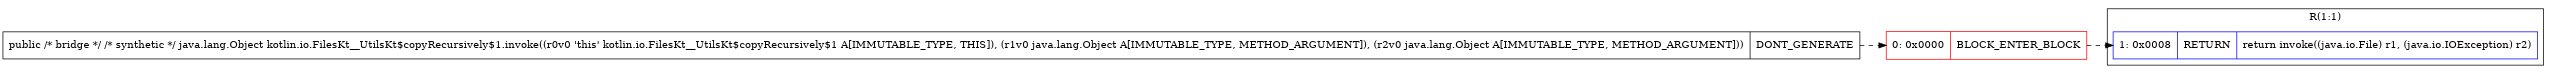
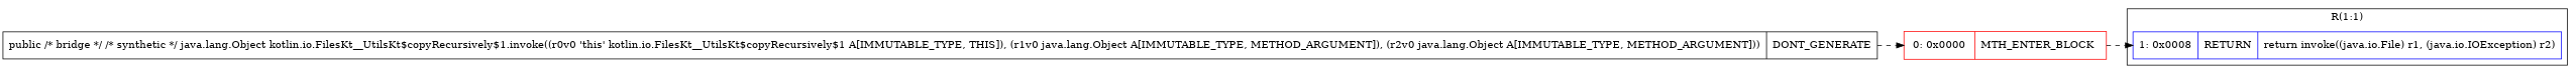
  digraph {
    rankdir=LR
    node [shape=record]
    edge [style=dashed]
    n1 [color=blue label="{1\:\ 0x0008|RETURN\l|return invoke((java.io.File) r1, (java.io.IOException) r2)\l}"]
-   n2 [color=red label="{0\:\ 0x0000|BLOCK_ENTER_BLOCK\l}"]
+   n2 [color=red label="{0\:\ 0x0000|MTH_ENTER_BLOCK\l}"]
    n3 [label="{public \/* bridge *\/ \/* synthetic *\/ java.lang.Object kotlin.io.FilesKt__UtilsKt$copyRecursively$1.invoke((r0v0 'this' kotlin.io.FilesKt__UtilsKt$copyRecursively$1 A[IMMUTABLE_TYPE, THIS]), (r1v0 java.lang.Object A[IMMUTABLE_TYPE, METHOD_ARGUMENT]), (r2v0 java.lang.Object A[IMMUTABLE_TYPE, METHOD_ARGUMENT]))  | DONT_GENERATE\l}"]
    subgraph cluster_1 {
      label="R(1:1)"
      n1
    }
    n2 -> n1
    n3 -> n2
  }
